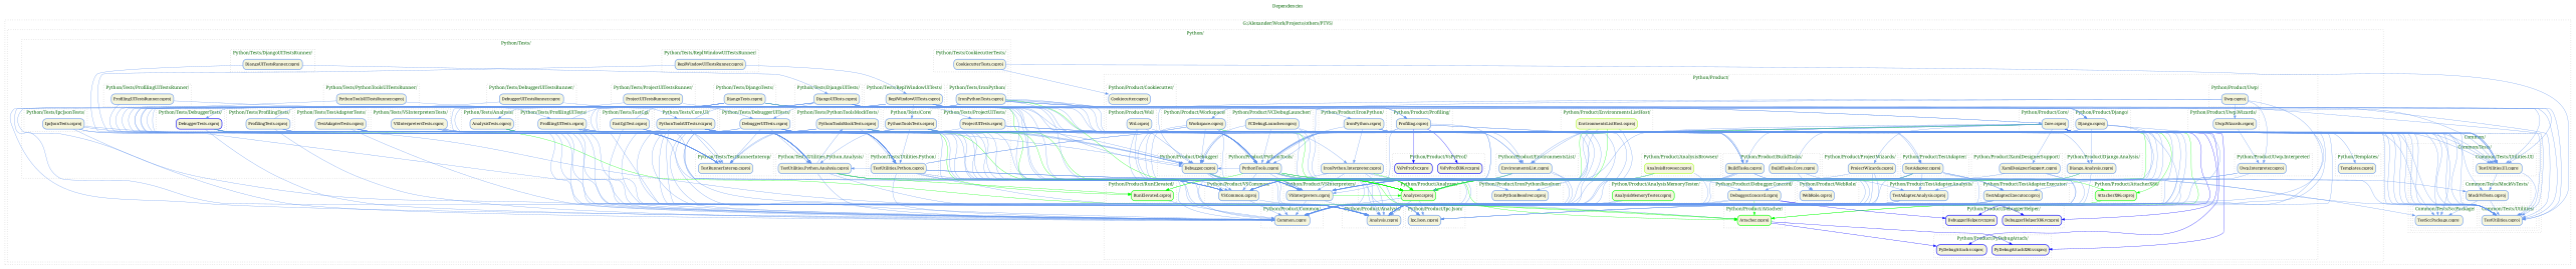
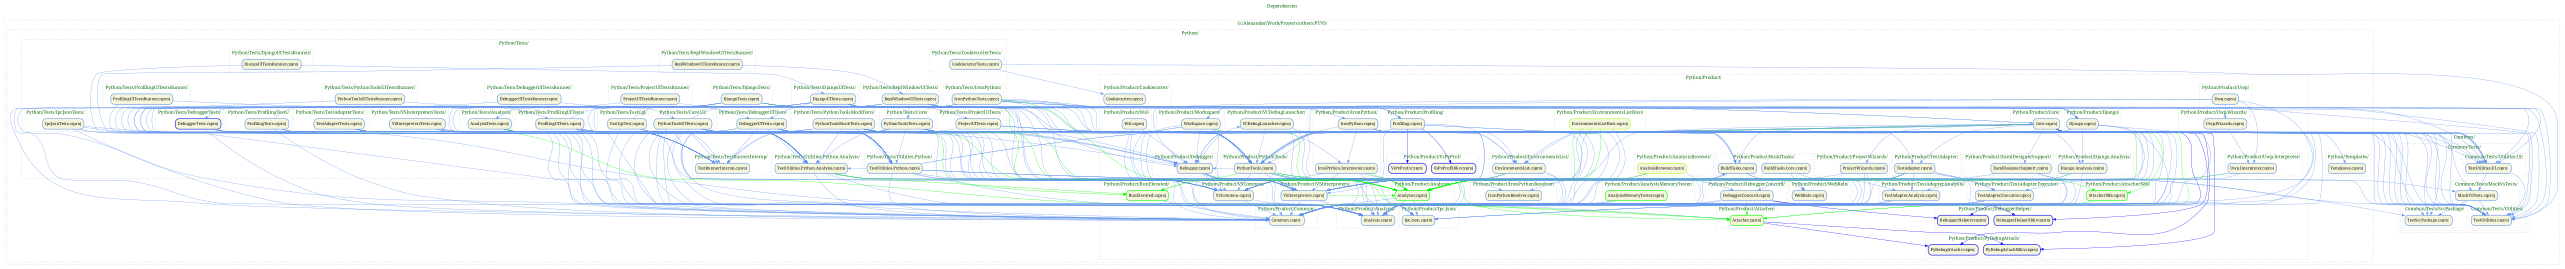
  digraph {
    color=grey
    fontcolor=darkgreen
    fontname="Noto Serif"
    fontsize=16
    label=Dependencies
    labelloc=t
    rankdir=TB
    style="dotted, bold"
    node [color=cornflowerblue fillcolor=beige fontname="Noto Serif" penwidth=2 shape=box style="filled, rounded"]
    edge [color=cornflowerblue fontname="Noto Serif"]
    n1 [label="MockVsTests.csproj"]
    n2 [label="TestSccPackage.csproj"]
    n3 [label="TestUtilities.UI.csproj"]
    n4 [label="TestUtilities.csproj"]
    n5 [color=green label="AnalysisMemoryTester.csproj"]
    n6 [label="Analysis.csproj"]
    n7 [color=greenyellow label="AnalysisBrowser.csproj"]
    n8 [color=green label="Analyzer.csproj"]
    n9 [color=green label="Attacher.csproj"]
    n10 [color=green label="AttacherX86.csproj"]
    n11 [label="BuildTasks.csproj"]
    n12 [label="BuildTasks.Core.csproj"]
    n13 [label="Common.csproj"]
    n14 [label="Cookiecutter.csproj"]
    n15 [label="Core.csproj"]
    n16 [label="Debugger.Concord.csproj"]
    n17 [label="Debugger.csproj"]
    n18 [color=blue label="DebuggerHelper.vcxproj"]
    n19 [color=blue label="DebuggerHelperX86.vcxproj"]
    n20 [label="Django.Analysis.csproj"]
    n21 [label="Django.csproj"]
    n22 [label="Uwp.csproj"]
    n23 [label="EnvironmentsList.csproj"]
    n24 [color=greenyellow label="EnvironmentsListHost.csproj"]
    n25 [label="Ipc.Json.csproj"]
    n26 [label="IronPython.Interpreter.csproj"]
    n27 [label="IronPython.csproj"]
    n28 [label="IronPythonResolver.csproj"]
    n29 [label="Profiling.csproj"]
    n30 [label="ProjectWizards.csproj"]
    n31 [color=blue label="PyDebugAttach.vcxproj"]
    n32 [color=blue label="PyDebugAttachX86.vcxproj"]
    n33 [label="PythonTools.csproj"]
    n34 [color=green label="RunElevated.csproj"]
    n35 [label="TestAdapter.Analysis.csproj"]
    n36 [label="TestAdapter.Executor.csproj"]
    n37 [label="TestAdapter.csproj"]
    n38 [label="Uwp.Interpreter.csproj"]
    n39 [label="Uwp.Wizards.csproj"]
    n40 [label="VCDebugLauncher.csproj"]
    n41 [label="VSCommon.csproj"]
    n42 [label="VSInterpreters.csproj"]
    n43 [color=blue label="VsPyProfX86.vcxproj"]
    n44 [color=blue label="VsPyProf.vcxproj"]
    n45 [label="WebRole.csproj"]
    n46 [label="Workspace.csproj"]
    n47 [label="Wsl.csproj"]
    n48 [label="XamlDesignerSupport.csproj"]
    n49 [label="Templates.csproj"]
    n50 [label="AnalysisTests.csproj"]
    n51 [label="CookiecutterTests.csproj"]
-   n52 [label="PythonToolsUITests.vcxproj"]
+   n52 [label="PythonToolsUITests.csproj"]
    n53 [label="PythonToolsTests.csproj"]
    n54 [color=blue label="DebuggerTests.csproj"]
    n55 [label="DebuggerUITests.csproj"]
    n56 [label="DebuggerUITestsRunner.csproj"]
    n57 [label="DjangoTests.csproj"]
    n58 [label="DjangoUITests.csproj"]
    n59 [label="DjangoUITestsRunner.csproj"]
    n60 [label="FastCgiTest.csproj"]
    n61 [label="IpcJsonTests.csproj"]
    n62 [label="IronPythonTests.csproj"]
    n63 [label="ProfilingTests.csproj"]
    n64 [label="ProfilingUITests.csproj"]
    n65 [label="ProfilingUITestsRunner.csproj"]
    n66 [label="ProjectUITests.csproj"]
    n67 [label="ProjectUITestsRunner.csproj"]
    n68 [label="PythonToolsMockTests.csproj"]
    n69 [label="PythonToolsUITestsRunner.csproj"]
    n70 [label="ReplWindowUITests.csproj"]
    n71 [label="ReplWindowUITestsRunner.csproj"]
    n72 [label="TestAdapterTests.csproj"]
    n73 [label="TestRunnerInterop.csproj"]
    n74 [label="TestUtilities.Python.Analysis.csproj"]
    n75 [label="TestUtilities.Python.csproj"]
    n76 [label="VSInterpretersTests.csproj"]
    subgraph cluster_1 {
      label="G:/Alexander/Work/Projects/others/PTVS/"
      subgraph cluster_2 {
        label="Common/"
        subgraph cluster_3 {
          label="Common/Tests/"
          subgraph cluster_4 {
            label="Common/Tests/MockVsTests/"
            n1
          }
          subgraph cluster_5 {
            label="Common/Tests/SccPackage/"
            n2
          }
          subgraph cluster_6 {
            label="Common/Tests/Utilities.UI/"
            n3
          }
          subgraph cluster_7 {
            label="Common/Tests/Utilities/"
            n4
          }
        }
      }
      subgraph cluster_8 {
        label="Python/"
        subgraph cluster_9 {
          label="Python/Product/"
          subgraph cluster_10 {
            label="Python/Product/AnalysisMemoryTester/"
            n5
          }
          subgraph cluster_11 {
            label="Python/Product/Analysis/"
            n6
          }
          subgraph cluster_12 {
            label="Python/Product/AnalysisBrowser/"
            n7
          }
          subgraph cluster_13 {
            label="Python/Product/Analyzer/"
            n8
          }
          subgraph cluster_14 {
            label="Python/Product/Attacher/"
            n9
          }
          subgraph cluster_15 {
            label="Python/Product/AttacherX86/"
            n10
          }
          subgraph cluster_16 {
            label="Python/Product/BuildTasks/"
            n11
            n12
          }
          subgraph cluster_17 {
            label="Python/Product/Common/"
            n13
          }
          subgraph cluster_18 {
            label="Python/Product/Cookiecutter/"
            n14
          }
          subgraph cluster_19 {
            label="Python/Product/Core/"
            n15
          }
          subgraph cluster_20 {
            label="Python/Product/Debugger.Concord/"
            n16
          }
          subgraph cluster_21 {
            label="Python/Product/Debugger/"
            n17
          }
          subgraph cluster_22 {
            label="Python/Product/DebuggerHelper/"
            n18
            n19
          }
          subgraph cluster_23 {
            label="Python/Product/Django.Analysis/"
            n20
          }
          subgraph cluster_24 {
            label="Python/Product/Django/"
            n21
          }
          subgraph cluster_25 {
            label="Python/Product/Uwp/"
            n22
          }
          subgraph cluster_26 {
            label="Python/Product/EnvironmentsList/"
            n23
          }
          subgraph cluster_27 {
            label="Python/Product/EnvironmentsListHost/"
            n24
          }
          subgraph cluster_28 {
            label="Python/Product/Ipc.Json/"
            n25
          }
          subgraph cluster_29 {
            label="Python/Product/IronPython/"
            n26
            n27
          }
          subgraph cluster_30 {
            label="Python/Product/IronPythonResolver/"
            n28
          }
          subgraph cluster_31 {
            label="Python/Product/Profiling/"
            n29
          }
          subgraph cluster_32 {
            label="Python/Product/ProjectWizards/"
            n30
          }
          subgraph cluster_33 {
            label="Python/Product/PyDebugAttach/"
            n31
            n32
          }
          subgraph cluster_34 {
            label="Python/Product/PythonTools/"
            n33
          }
          subgraph cluster_35 {
            label="Python/Product/RunElevated/"
            n34
          }
          subgraph cluster_36 {
            label="Python/Product/TestAdapter.Analysis/"
            n35
          }
          subgraph cluster_37 {
            label="Python/Product/TestAdapter.Executor/"
            n36
          }
          subgraph cluster_38 {
            label="Python/Product/TestAdapter/"
            n37
          }
          subgraph cluster_39 {
            label="Python/Product/Uwp.Interpreter/"
            n38
          }
          subgraph cluster_40 {
            label="Python/Product/Uwp.Wizards/"
            n39
          }
          subgraph cluster_41 {
            label="Python/Product/VCDebugLauncher/"
            n40
          }
          subgraph cluster_42 {
            label="Python/Product/VSCommon/"
            n41
          }
          subgraph cluster_43 {
            label="Python/Product/VSInterpreters/"
            n42
          }
          subgraph cluster_44 {
            label="Python/Product/VsPyProf/"
            n43
            n44
          }
          subgraph cluster_45 {
            label="Python/Product/WebRole/"
            n45
          }
          subgraph cluster_46 {
            label="Python/Product/Workspace/"
            n46
          }
          subgraph cluster_47 {
            label="Python/Product/Wsl/"
            n47
          }
          subgraph cluster_48 {
            label="Python/Product/XamlDesignerSupport/"
            n48
          }
        }
        subgraph cluster_49 {
          label="Python/Templates/"
          n49
        }
        subgraph cluster_50 {
          label="Python/Tests/"
          subgraph cluster_51 {
            label="Python/Tests/Analysis/"
            n50
          }
          subgraph cluster_52 {
            label="Python/Tests/CookiecutterTests/"
            n51
          }
          subgraph cluster_53 {
            label="Python/Tests/Core.UI/"
            n52
          }
          subgraph cluster_54 {
            label="Python/Tests/Core/"
            n53
          }
          subgraph cluster_55 {
            label="Python/Tests/DebuggerTests/"
            n54
          }
          subgraph cluster_56 {
            label="Python/Tests/DebuggerUITests/"
            n55
          }
          subgraph cluster_57 {
            label="Python/Tests/DebuggerUITestsRunner/"
            n56
          }
          subgraph cluster_58 {
            label="Python/Tests/DjangoTests/"
            n57
          }
          subgraph cluster_59 {
            label="Python/Tests/DjangoUITests/"
            n58
          }
          subgraph cluster_60 {
            label="Python/Tests/DjangoUITestsRunner/"
            n59
          }
          subgraph cluster_61 {
            label="Python/Tests/FastCgi/"
            n60
          }
          subgraph cluster_62 {
            label="Python/Tests/IpcJsonTests/"
            n61
          }
          subgraph cluster_63 {
            label="Python/Tests/IronPython/"
            n62
          }
          subgraph cluster_64 {
            label="Python/Tests/ProfilingTests/"
            n63
          }
          subgraph cluster_65 {
            label="Python/Tests/ProfilingUITests/"
            n64
          }
          subgraph cluster_66 {
            label="Python/Tests/ProfilingUITestsRunner/"
            n65
          }
          subgraph cluster_67 {
            label="Python/Tests/ProjectUITests/"
            n66
          }
          subgraph cluster_68 {
            label="Python/Tests/ProjectUITestsRunner/"
            n67
          }
          subgraph cluster_69 {
            label="Python/Tests/PythonToolsMockTests/"
            n68
          }
          subgraph cluster_70 {
            label="Python/Tests/PythonToolsUITestsRunner/"
            n69
          }
          subgraph cluster_71 {
            label="Python/Tests/ReplWindowUITests/"
            n70
          }
          subgraph cluster_72 {
            label="Python/Tests/ReplWindowUITestsRunner/"
            n71
          }
          subgraph cluster_73 {
            label="Python/Tests/TestAdapterTests/"
            n72
          }
          subgraph cluster_74 {
            label="Python/Tests/TestRunnerInterop/"
            n73
          }
          subgraph cluster_75 {
            label="Python/Tests/Utilities.Python.Analysis/"
            n74
          }
          subgraph cluster_76 {
            label="Python/Tests/Utilities.Python/"
            n75
          }
          subgraph cluster_77 {
            label="Python/Tests/VSInterpretersTests/"
            n76
          }
        }
      }
    }
    n1 -> n2
    n1 -> n4
    n3 -> n1
    n3 -> n4
    n3 -> n73
    n5 -> n6
    n5 -> n13
    n7 -> n6
    n7 -> n8 [color=green]
    n7 -> n13
    n8 -> n6
    n8 -> n13
    n8 -> n25
    n9 -> n13
    n9 -> n31 [color=blue]
    n9 -> n32 [color=blue]
    n10 -> n9 [color=green]
    n11 -> n6
    n11 -> n13
    n11 -> n41
-   n11 -> n42
+   n42 -> n11
    n11 -> n45
    n12 -> n13
    n12 -> n45
    n15 -> n6
    n15 -> n8 [color=green]
    n15 -> n9 [color=green]
    n15 -> n10 [color=green]
    n15 -> n11
    n15 -> n13
    n15 -> n16
    n15 -> n17
    n15 -> n18 [color=blue]
    n15 -> n19 [color=blue]
    n15 -> n23
    n15 -> n25
    n15 -> n30
    n15 -> n31 [color=blue]
    n15 -> n32 [color=blue]
    n15 -> n33
    n15 -> n34 [color=green]
    n15 -> n35
    n15 -> n36
-   n12 -> n37
+   n15 -> n37
    n15 -> n41
    n15 -> n42
    n15 -> n46
    n15 -> n48
    n15 -> n49
    n16 -> n6
    n16 -> n9 [color=green]
    n16 -> n13
    n16 -> n18 [color=blue]
    n16 -> n19 [color=blue]
    n17 -> n6
    n17 -> n9 [color=green]
    n17 -> n13
    n17 -> n25
    n17 -> n41
    n17 -> n42
    n20 -> n6
    n20 -> n8 [color=green]
    n20 -> n42
    n21 -> n6
    n21 -> n13
    n21 -> n17
    n21 -> n20
    n21 -> n33
    n21 -> n41
    n22 -> n6
    n22 -> n17
    n22 -> n33
    n22 -> n38
    n22 -> n39
    n23 -> n6
    n23 -> n8 [color=green]
    n23 -> n13
    n23 -> n41
    n23 -> n42
    n24 -> n6
    n24 -> n8 [color=green]
    n24 -> n23
    n24 -> n42
    n26 -> n6
    n26 -> n8 [color=green]
    n26 -> n13
    n26 -> n28
    n26 -> n42
    n27 -> n6
    n27 -> n13
    n27 -> n26
    n27 -> n28
    n27 -> n33
    n27 -> n42
    n29 -> n6
    n29 -> n13
    n29 -> n33
    n29 -> n41
    n29 -> n42
    n29 -> n43 [color=blue]
    n29 -> n44 [color=blue]
    n30 -> n6
    n30 -> n13
    n30 -> n41
    n33 -> n6
    n33 -> n8 [color=green]
    n33 -> n9 [color=green]
    n33 -> n10 [color=green]
    n33 -> n11
    n33 -> n13
    n33 -> n16
    n33 -> n17
    n33 -> n23
    n33 -> n25
    n33 -> n34 [color=green]
    n33 -> n41
    n33 -> n42
    n34 -> n13
    n35 -> n6
    n35 -> n13
    n36 -> n6
    n36 -> n13
    n36 -> n25
    n37 -> n6
    n37 -> n8 [color=green]
    n37 -> n13
    n37 -> n25
    n37 -> n35
    n37 -> n36
    n37 -> n41
    n37 -> n42
    n38 -> n6
-   n38 -> n8
+   n38 -> n8 [color=green]
    n38 -> n42
    n39 -> n38
    n40 -> n6
    n40 -> n13
-   n40 -> n17
+   n17 -> n40
    n40 -> n33
    n41 -> n6
    n41 -> n13
    n42 -> n6
    n42 -> n8 [color=green]
    n42 -> n13
    n46 -> n6
    n46 -> n8 [color=green]
    n46 -> n13
    n46 -> n17
    n46 -> n25
    n46 -> n33
    n46 -> n41
    n46 -> n42
    n47 -> n6
    n47 -> n13
    n47 -> n17
    n47 -> n33
    n48 -> n6
    n48 -> n13
    n48 -> n41
    n50 -> n4
    n50 -> n6
    n50 -> n8 [color=green]
    n50 -> n13
    n50 -> n34 [color=green]
    n50 -> n74
    n51 -> n4
    n51 -> n14
    n52 -> n2
    n52 -> n3
    n52 -> n4
    n52 -> n6
    n52 -> n13
    n52 -> n15
    n52 -> n23
    n52 -> n33
    n52 -> n41
    n52 -> n42
    n52 -> n73
    n52 -> n74
    n52 -> n75
    n53 -> n3
    n53 -> n4
    n53 -> n6
    n53 -> n8 [color=green]
    n53 -> n11
    n53 -> n13
    n53 -> n17
    n53 -> n23
    n53 -> n33
    n53 -> n41
    n53 -> n42
    n53 -> n74
    n53 -> n75
    n54 -> n4
    n54 -> n6
    n54 -> n9 [color=green]
    n54 -> n13
    n54 -> n17
    n54 -> n33
    n54 -> n74
    n54 -> n75
    n55 -> n2
    n55 -> n3
    n55 -> n4
    n55 -> n6
    n55 -> n13
    n55 -> n17
    n55 -> n33
    n55 -> n41
    n55 -> n42
    n55 -> n73
    n55 -> n74
    n55 -> n75
    n56 -> n55
    n56 -> n73
    n57 -> n4
    n57 -> n6
    n57 -> n8 [color=green]
    n57 -> n13
    n57 -> n17
    n57 -> n20
    n57 -> n21
    n57 -> n54
    n57 -> n74
    n57 -> n75
    n58 -> n3
    n58 -> n4
    n58 -> n6
    n58 -> n13
    n58 -> n17
    n58 -> n21
    n58 -> n33
    n58 -> n41
    n58 -> n42
    n58 -> n55
    n58 -> n73
    n58 -> n74
    n58 -> n75
    n59 -> n58
    n59 -> n73
    n60 -> n4
    n60 -> n11
    n60 -> n13
    n60 -> n21
    n60 -> n74
    n60 -> n75
    n61 -> n4
    n61 -> n6
    n61 -> n13
    n61 -> n25
    n61 -> n74
    n62 -> n3
    n62 -> n4
    n62 -> n6
    n62 -> n8 [color=green]
    n62 -> n26
    n62 -> n27
    n62 -> n33
    n62 -> n42
    n62 -> n50
    n62 -> n74
    n62 -> n75
    n63 -> n4
    n63 -> n6
    n63 -> n13
    n63 -> n29
    n63 -> n74
    n63 -> n75
    n64 -> n3
    n64 -> n4
    n64 -> n6
    n64 -> n13
    n64 -> n29
    n64 -> n33
    n64 -> n42
    n64 -> n73
    n64 -> n74
    n64 -> n75
    n65 -> n64
    n65 -> n73
    n66 -> n2
    n66 -> n3
    n66 -> n4
    n66 -> n73
    n67 -> n66
    n67 -> n73
    n68 -> n1
    n68 -> n3
    n68 -> n4
    n68 -> n6
    n68 -> n8 [color=green]
    n68 -> n11
    n68 -> n13
    n68 -> n17
    n68 -> n33
    n68 -> n41
    n68 -> n42
-   n74 -> n68
+   n68 -> n74
    n68 -> n75
    n69 -> n52
    n69 -> n73
    n70 -> n3
    n70 -> n4
    n70 -> n6
    n70 -> n33
    n70 -> n41
    n70 -> n42
    n70 -> n53
    n70 -> n73
    n70 -> n74
    n70 -> n75
    n71 -> n70
    n71 -> n73
    n72 -> n4
    n72 -> n6
-   n72 -> n13
    n72 -> n33
    n72 -> n35
    n72 -> n36
    n72 -> n37
    n72 -> n41
    n72 -> n74
    n72 -> n75
    n74 -> n4
    n74 -> n6
    n74 -> n8 [color=green]
    n74 -> n13
    n74 -> n34 [color=green]
    n74 -> n42
    n75 -> n1
    n75 -> n2
    n75 -> n3
    n75 -> n4
    n75 -> n6
    n75 -> n13
    n75 -> n33
    n75 -> n41
    n75 -> n42
    n75 -> n74
    n76 -> n4
    n76 -> n6
    n76 -> n13
    n76 -> n41
    n76 -> n42
    n76 -> n74
  }
